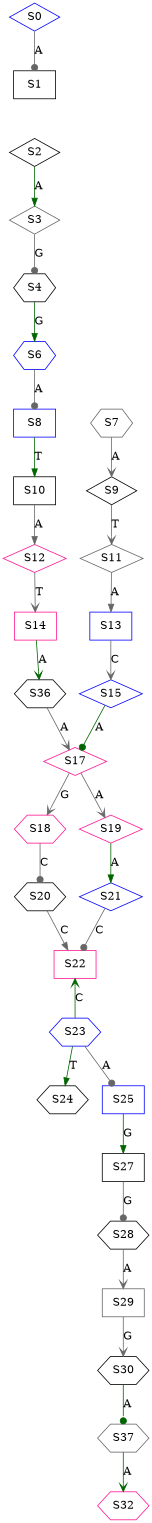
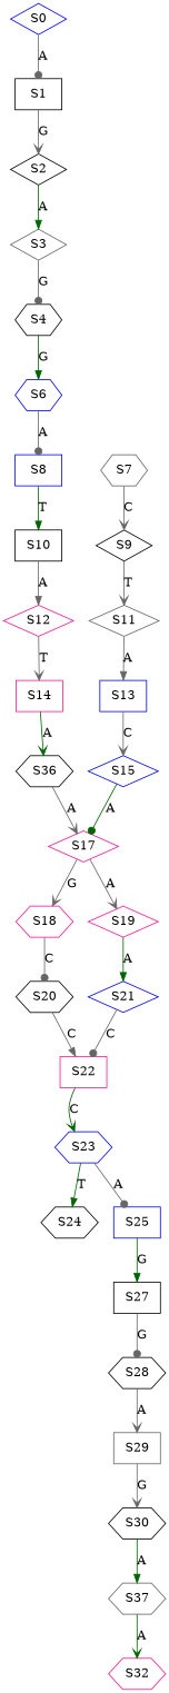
  strict digraph {
    node [color=black shape=hexagon]
    edge [arrowhead=vee color=gray40]
    S0 [color=blue shape=diamond]
    S1 [shape=box]
    S2 [shape=diamond]
    S3 [color=gray40 shape=diamond]
    S4
    S6 [color=blue]
    S8 [color=blue shape=box]
    S7 [color=gray40]
    S9 [shape=diamond]
    S10 [shape=box]
    S11 [color=gray40 shape=diamond]
    S12 [color=deeppink shape=diamond]
    S13 [color=blue shape=box]
    S14 [color=deeppink shape=box]
    S15 [color=blue shape=diamond]
    n16 [label=S36]
    S17 [color=deeppink shape=diamond]
    S18 [color=deeppink]
    S19 [color=deeppink shape=diamond]
    S20
    S21 [color=blue shape=diamond]
    S22 [color=deeppink shape=box]
    S23 [color=blue]
    S24
    S25 [color=blue shape=box]
    S27 [shape=box]
    S28
    S29 [color=gray40 shape=box]
    S30
    n30 [color=gray40 label=S37]
    S32 [color=deeppink]
    S0 -> S1 [arrowhead=dot label=A]
+   S1 -> S2 [label=G]
    S2 -> S3 [arrowhead=normal color=darkgreen label=A]
    S3 -> S4 [arrowhead=dot label=G]
    S4 -> S6 [arrowhead=normal color=darkgreen label=G]
    S6 -> S8 [arrowhead=dot label=A]
    S8 -> S10 [arrowhead=normal color=darkgreen label=T]
-   S7 -> S9 [label=A]
+   S7 -> S9 [label=C]
    S9 -> S11 [label=T]
    S10 -> S12 [arrowhead=normal label=A]
    S11 -> S13 [arrowhead=normal label=A]
    S12 -> S14 [label=T]
    S13 -> S15 [label=C]
    S14 -> n16 [color=darkgreen label=A]
    S15 -> S17 [arrowhead=dot color=darkgreen label=A]
    n16 -> S17 [label=A]
    S17 -> S18 [label=G]
    S17 -> S19 [label=A]
    S18 -> S20 [arrowhead=dot label=C]
    S19 -> S21 [arrowhead=normal color=darkgreen label=A]
    S20 -> S22 [arrowhead=normal label=C]
    S21 -> S22 [arrowhead=dot label=C]
-   S23 -> S22 [color=darkgreen label=C]
+   S22 -> S23 [color=darkgreen label=C]
    S23 -> S24 [arrowhead=normal color=darkgreen label=T]
    S23 -> S25 [arrowhead=dot label=A]
    S25 -> S27 [arrowhead=normal color=darkgreen label=G]
    S27 -> S28 [arrowhead=dot label=G]
    S28 -> S29 [label=A]
    S29 -> S30 [label=G]
-   S30 -> n30 [arrowhead=dot color=darkgreen label=A]
+   S30 -> n30 [arrowhead=normal color=darkgreen label=A]
    n30 -> S32 [color=darkgreen label=A]
  }
